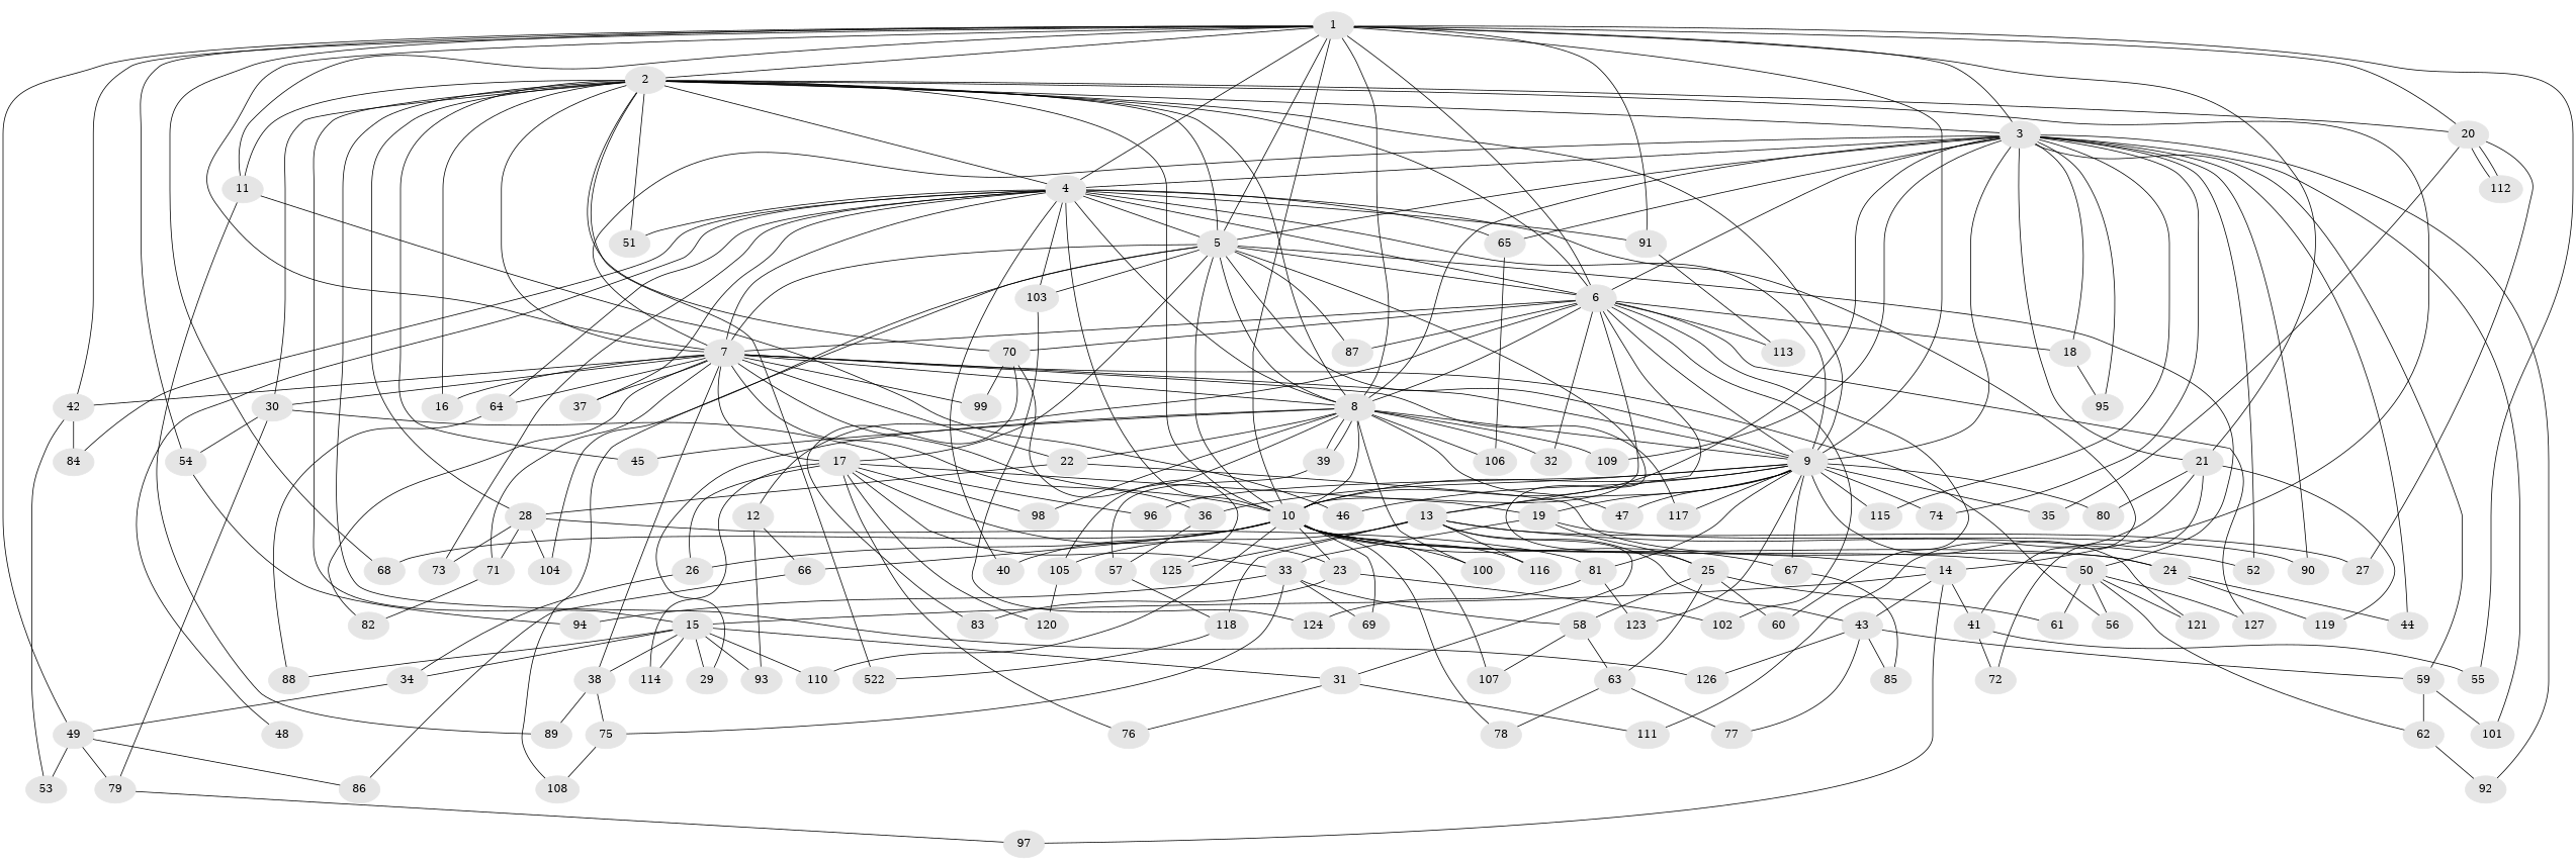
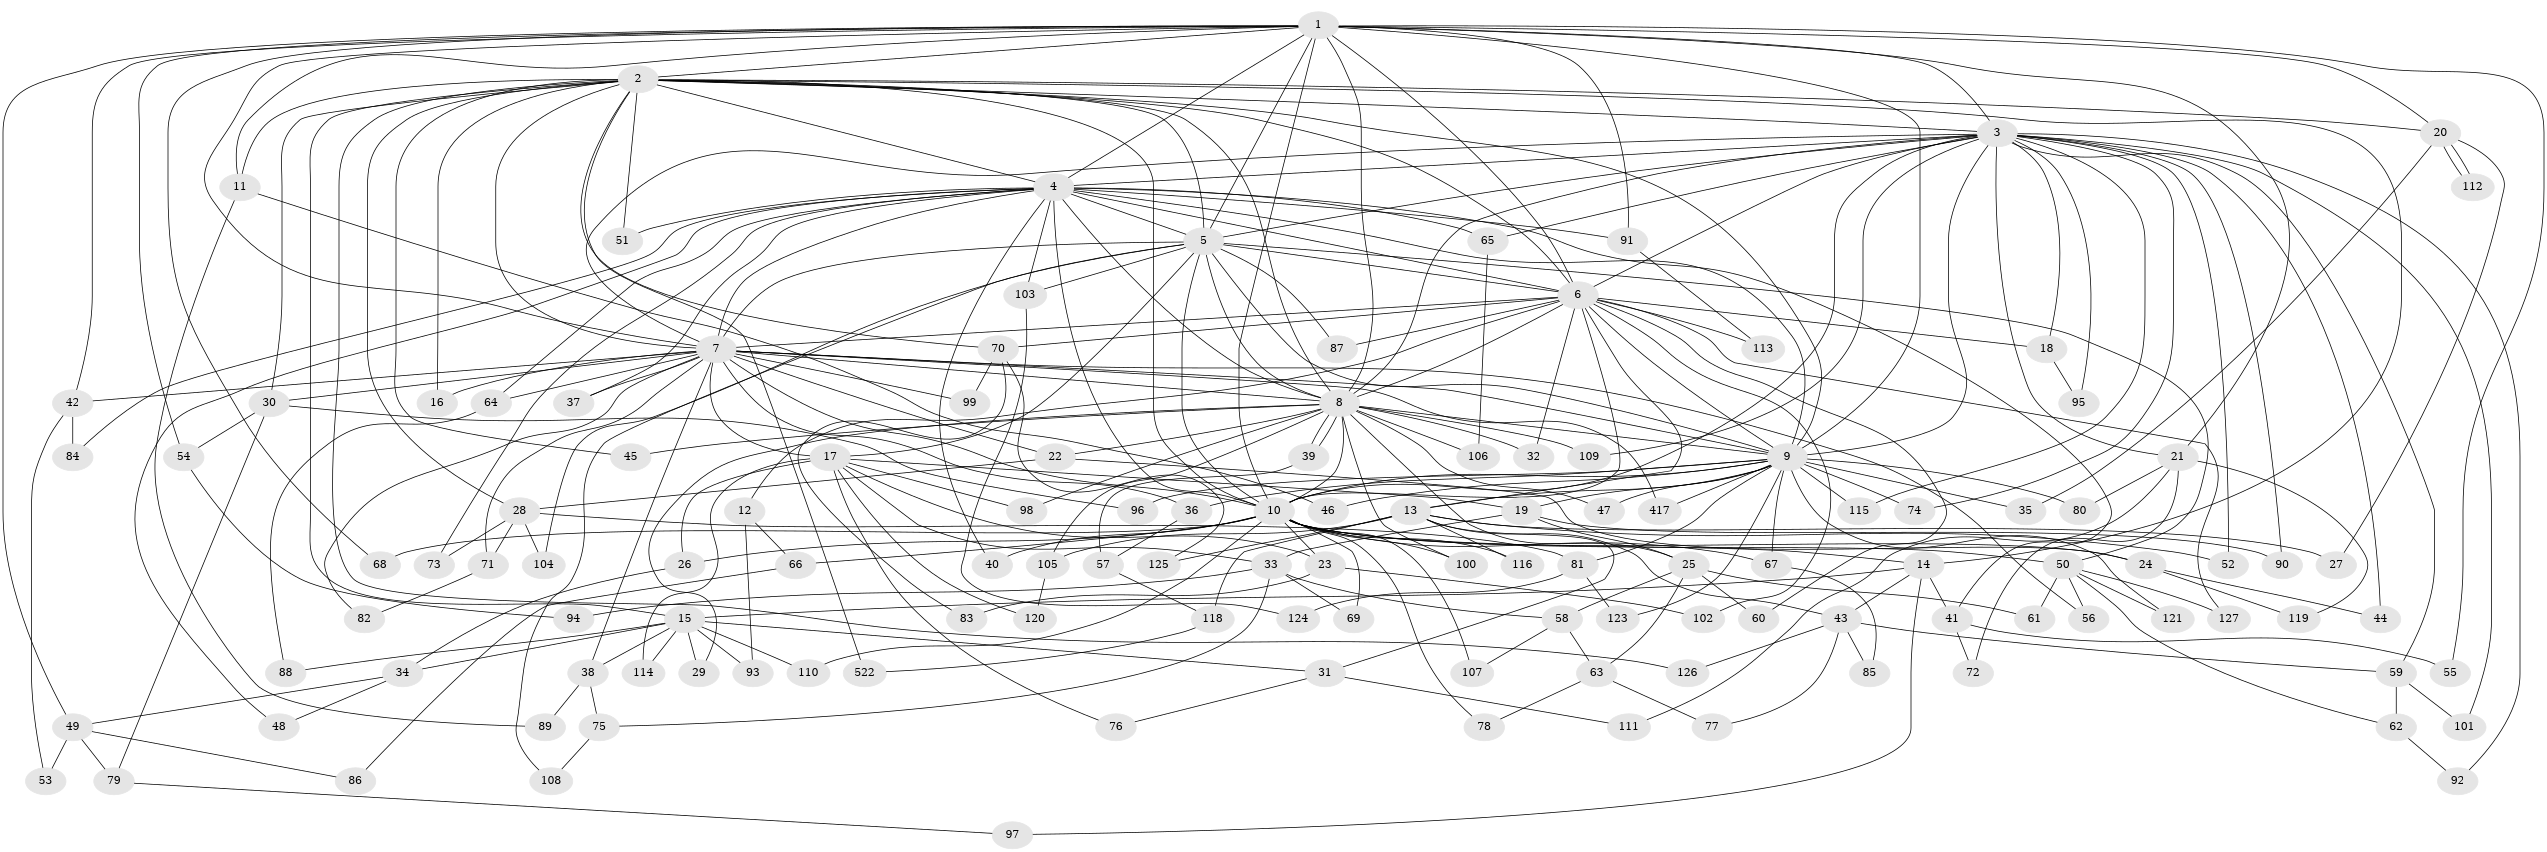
  graph {
    node [color=gray90 style=filled]
    1
    2
    3
    4
    5
    6
    7
    8
    9
    10
    11
    20
    21
    42
    49
    54
    55
    68
    91
    14
    15
    16
    28
    30
    45
    51
    70
    n28 [label=522]
    126
    18
    44
    52
    59
    65
    74
    90
    92
    95
    101
    109
    115
    37
    40
    41
    48
    64
    73
    84
    103
    17
    25
    50
    87
    104
    108
    12
    13
    32
    60
    102
    113
    127
    22
    36
    38
    56
    71
    82
    99
-   117
+   117 [label=417]
    106
    29
    39
    47
    98
    100
    105
    19
    35
    46
    67
    80
    81
    96
    121
    123
    23
    24
    26
    66
    69
    78
    107
    110
    116
    89
    27
    112
    72
    111
    119
    53
    79
    86
    94
    43
    97
    93
    31
    34
    88
    114
    125
    83
    62
    124
    33
    76
    120
    58
    61
    63
    118
    57
    75
    85
    77
    1 -- 2
    1 -- 3
    1 -- 4
    1 -- 5
    1 -- 6
    1 -- 7
    1 -- 8
    1 -- 9
    1 -- 10
    1 -- 11
    1 -- 20
    1 -- 21
    1 -- 42
    1 -- 49
    1 -- 54
    1 -- 55
    1 -- 68
    1 -- 91
    2 -- 3
    2 -- 4
    2 -- 5
    2 -- 6
    2 -- 7
    2 -- 8
    2 -- 9
    2 -- 10
    2 -- 11
    2 -- 20
    2 -- 14
    2 -- 15
    2 -- 16
    2 -- 28
    2 -- 30
    2 -- 45
    2 -- 51
    2 -- 70
    2 -- n28
    2 -- 126
    3 -- 4
    3 -- 5
    3 -- 6
    3 -- 7
    3 -- 8
    3 -- 9
    3 -- 10
    3 -- 21
    3 -- 18
    3 -- 44
    3 -- 52
    3 -- 59
    3 -- 65
    3 -- 74
    3 -- 90
    3 -- 92
    3 -- 95
    3 -- 101
    3 -- 109
    3 -- 115
    4 -- 5
    4 -- 6
    4 -- 7
    4 -- 8
    4 -- 9
    4 -- 10
    4 -- 91
    4 -- 51
    4 -- 65
    4 -- 37
    4 -- 40
    4 -- 41
    4 -- 48
    4 -- 64
    4 -- 73
    4 -- 84
    4 -- 103
    5 -- 6
    5 -- 7
    5 -- 8
    5 -- 9
    5 -- 10
    5 -- 103
    5 -- 17
-   5 -- 25
+   8 -- 25
    5 -- 50
    5 -- 87
    5 -- 104
    5 -- 108
    6 -- 7
    6 -- 8
    6 -- 9
    6 -- 10
    6 -- 70
    6 -- 18
    6 -- 87
    6 -- 12
    6 -- 13
    6 -- 32
    6 -- 60
    6 -- 102
    6 -- 113
    6 -- 127
    7 -- 8
    7 -- 9
    7 -- 10
    7 -- 42
    7 -- 16
    7 -- 30
    7 -- 37
    7 -- 64
    7 -- 17
    7 -- 22
    7 -- 36
    7 -- 38
    7 -- 56
    7 -- 71
    7 -- 82
    7 -- 99
    7 -- 117
    8 -- 9
    8 -- 10
    8 -- 45
    8 -- 109
    8 -- 32
    8 -- 22
    8 -- 106
    8 -- 29
    8 -- 39
    8 -- 39
    8 -- 47
    8 -- 98
    8 -- 100
    8 -- 105
    9 -- 10
    9 -- 74
    9 -- 115
    9 -- 13
    9 -- 36
    9 -- 117
    9 -- 47
    9 -- 19
    9 -- 35
    9 -- 46
    9 -- 67
    9 -- 80
    9 -- 81
    9 -- 96
    9 -- 121
    9 -- 123
    10 -- 68
    10 -- 14
    10 -- 40
    10 -- 50
    10 -- 100
    10 -- 67
    10 -- 23
    10 -- 24
    10 -- 26
    10 -- 66
    10 -- 69
    10 -- 78
    10 -- 107
    10 -- 110
    10 -- 116
    11 -- 46
    11 -- 89
    20 -- 35
    20 -- 27
    20 -- 112
    20 -- 112
    21 -- 80
    21 -- 72
    21 -- 111
    21 -- 119
    42 -- 84
    42 -- 53
    49 -- 53
    49 -- 79
    49 -- 86
    54 -- 94
    91 -- 113
    14 -- 15
    14 -- 41
    14 -- 43
    14 -- 97
    15 -- 38
    15 -- 29
    15 -- 110
    15 -- 93
    15 -- 31
    15 -- 34
    15 -- 88
    15 -- 114
    28 -- 73
    28 -- 104
    28 -- 71
    28 -- 81
    30 -- 54
    30 -- 96
    30 -- 79
    70 -- 99
    70 -- 125
    70 -- 83
    18 -- 95
    59 -- 101
    59 -- 62
    65 -- 106
    41 -- 55
    41 -- 72
    64 -- 88
    103 -- 124
    17 -- 98
    17 -- 19
    17 -- 23
    17 -- 26
    17 -- 114
    17 -- 33
    17 -- 76
    17 -- 120
    25 -- 60
    25 -- 58
    25 -- 61
    25 -- 63
    50 -- 127
    50 -- 56
    50 -- 121
    50 -- 62
    50 -- 61
    12 -- 66
    12 -- 93
    13 -- 52
    13 -- 105
    13 -- 116
    13 -- 27
    13 -- 43
    13 -- 31
    13 -- 125
    13 -- 118
    22 -- 28
    22 -- 24
    36 -- 57
    38 -- 89
    38 -- 75
    71 -- 82
    39 -- 57
    105 -- 120
    19 -- 90
    19 -- 25
    19 -- 33
    67 -- 85
    81 -- 123
    81 -- 124
    23 -- 102
    23 -- 83
    24 -- 44
    24 -- 119
    26 -- 34
    66 -- 86
    79 -- 97
    43 -- 126
    43 -- 59
    43 -- 85
    43 -- 77
    31 -- 111
    31 -- 76
    34 -- 49
+   34 -- 48
    62 -- 92
    33 -- 69
    33 -- 94
    33 -- 58
    33 -- 75
    58 -- 107
    58 -- 63
    63 -- 78
    63 -- 77
    118 -- n28
    57 -- 118
    75 -- 108
  }
